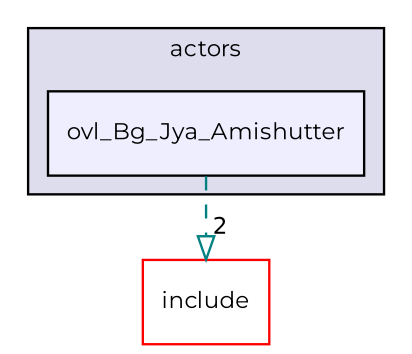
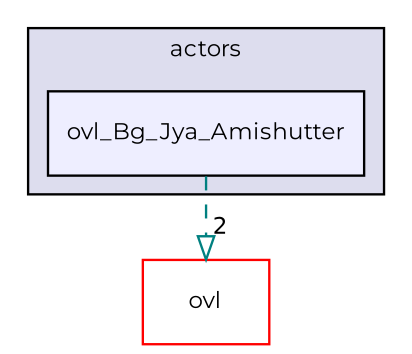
  digraph {
    compound=true
    fontname=Montserrat
    node [fontname=Montserrat fontsize=10 shape=box style=filled]
    n1 [fillcolor="#eeeeff" label=ovl_Bg_Jya_Amishutter pencolor=black]
-   n2 [color=red fillcolor=white label=include]
+   n2 [color=red fillcolor=white label=ovl]
    subgraph cluster_1 {
      bgcolor="#ddddee"
      fontsize=10
      label=actors
      pencolor=black
      n1
    }
    n1 -> n2 [headlabel=2 labeldistance=1.5 labelfontname=Helvetica labelfontsize=10 color=teal style=dashed arrowhead=onormal fontname=Montserrat]
  }
